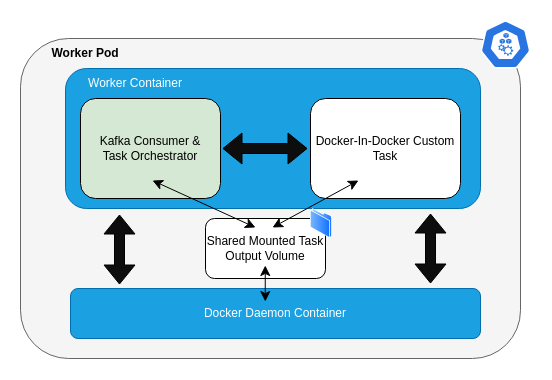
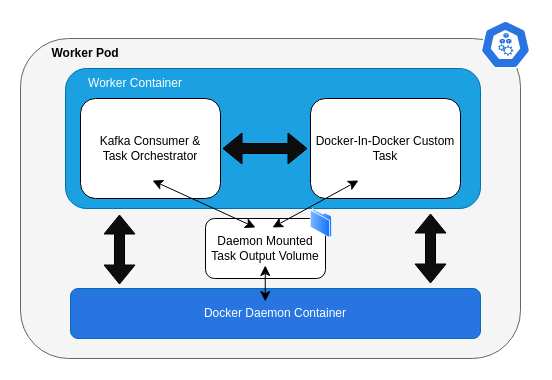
  <mxCell id="0" />
  <mxCell id="1" parent="0" />
  <mxCell id="2" value="" style="rounded=1;whiteSpace=wrap;html=1;fillColor=#f5f5f5;strokeColor=#666666;fontColor=#333333;" parent="1" vertex="1"><mxGeometry x="20" y="38" width="500" height="320" as="geometry" /></mxCell>
  <mxCell id="3" value="Worker Pod" style="text;html=1;strokeColor=none;fillColor=none;align=center;verticalAlign=middle;whiteSpace=wrap;rounded=0;fontStyle=1" parent="1" vertex="1"><mxGeometry x="50" y="38" width="70" height="30" as="geometry" /></mxCell>
  <mxCell id="4" value="" style="sketch=0;html=1;dashed=0;whitespace=wrap;fillColor=#2875E2;strokeColor=#ffffff;points=[[0.005,0.63,0],[0.1,0.2,0],[0.9,0.2,0],[0.5,0,0],[0.995,0.63,0],[0.72,0.99,0],[0.5,1,0],[0.28,0.99,0]];verticalLabelPosition=bottom;align=center;verticalAlign=top;shape=mxgraph.kubernetes.icon;prIcon=node" parent="1" vertex="1"><mxGeometry x="480" y="20" width="50" height="48" as="geometry" /></mxCell>
- <mxCell id="5" value="Docker Daemon Container" style="rounded=1;whiteSpace=wrap;html=1;fillColor=#1ba1e2;strokeColor=#006EAF;fontColor=#ffffff;" parent="1" vertex="1"><mxGeometry x="70" y="288" width="410" height="50" as="geometry" /></mxCell>
+ <mxCell id="5" value="Docker Daemon Container" style="rounded=1;whiteSpace=wrap;html=1;fillColor=#2875e2;strokeColor=#006EAF;fontColor=#ffffff;" parent="1" vertex="1"><mxGeometry x="70" y="288" width="410" height="50" as="geometry" /></mxCell>
  <mxCell id="6" value="" style="shape=image;html=1;verticalAlign=top;verticalLabelPosition=bottom;labelBackgroundColor=#ffffff;imageAspect=0;aspect=fixed;image=https://cdn1.iconfinder.com/data/icons/unicons-line-vol-3/24/docker-128.png" parent="1" vertex="1"><mxGeometry x="40" y="268" width="45" height="45" as="geometry" /></mxCell>
  <mxCell id="7" value="" style="rounded=1;whiteSpace=wrap;html=1;fillColor=#1ba1e2;strokeColor=#006EAF;fontColor=#ffffff;" vertex="1" parent="1"><mxGeometry x="65" y="68" width="415" height="140" as="geometry" /></mxCell>
  <mxCell id="8" value="Worker Container" style="text;html=1;align=center;verticalAlign=middle;whiteSpace=wrap;rounded=0;fontStyle=0;fontColor=#FFFFFF;" vertex="1" parent="1"><mxGeometry x="80" y="68" width="110" height="30" as="geometry" /></mxCell>
- <mxCell id="9" value="Kafka Consumer &amp;amp;&lt;br&gt;Task Orchestrator" style="rounded=1;whiteSpace=wrap;html=1;fillColor=#d5e8d4;" vertex="1" parent="1"><mxGeometry x="80" y="98" width="140" height="100" as="geometry" /></mxCell>
+ <mxCell id="9" value="Kafka Consumer &amp;amp;&lt;br&gt;Task Orchestrator" style="rounded=1;whiteSpace=wrap;html=1;" vertex="1" parent="1"><mxGeometry x="80" y="98" width="140" height="100" as="geometry" /></mxCell>
  <mxCell id="10" value="" style="shape=image;html=1;verticalAlign=top;verticalLabelPosition=bottom;labelBackgroundColor=#ffffff;imageAspect=0;aspect=fixed;image=https://cdn2.iconfinder.com/data/icons/boxicons-logos/24/bxl-spring-boot-128.png" parent="1" vertex="1"><mxGeometry x="190" y="88" width="40" height="40" as="geometry" /></mxCell>
  <mxCell id="11" value="" style="shape=image;html=1;verticalAlign=top;verticalLabelPosition=bottom;labelBackgroundColor=#ffffff;imageAspect=0;aspect=fixed;image=https://cdn1.iconfinder.com/data/icons/unicons-line-vol-3/24/docker-128.png" vertex="1" parent="1"><mxGeometry x="40" y="53" width="45" height="45" as="geometry" /></mxCell>
  <mxCell id="12" value="Docker-In-Docker Custom Task" style="rounded=1;whiteSpace=wrap;html=1;" vertex="1" parent="1"><mxGeometry x="310" y="98" width="150" height="100" as="geometry" /></mxCell>
  <mxCell id="13" value="" style="shape=flexArrow;endArrow=classic;startArrow=classic;html=1;rounded=0;fillColor=#0D0D0D;" edge="1" parent="1"><mxGeometry width="100" height="100" relative="1" as="geometry"><mxPoint x="307" y="148" as="sourcePoint" /><mxPoint x="222" y="148" as="targetPoint" /></mxGeometry></mxCell>
  <mxCell id="14" value="" style="shape=image;html=1;verticalAlign=top;verticalLabelPosition=bottom;labelBackgroundColor=#ffffff;imageAspect=0;aspect=fixed;image=https://cdn1.iconfinder.com/data/icons/unicons-line-vol-3/24/docker-128.png" vertex="1" parent="1"><mxGeometry x="290" y="83" width="45" height="45" as="geometry" /></mxCell>
  <mxCell id="15" value="" style="shape=flexArrow;endArrow=classic;startArrow=classic;html=1;rounded=0;fillColor=#0D0D0D;" edge="1" parent="1"><mxGeometry width="100" height="100" relative="1" as="geometry"><mxPoint x="119" y="214" as="sourcePoint" /><mxPoint x="119" y="284" as="targetPoint" /></mxGeometry></mxCell>
  <mxCell id="16" value="" style="shape=flexArrow;endArrow=classic;startArrow=classic;html=1;rounded=0;fillColor=#0D0D0D;" edge="1" parent="1"><mxGeometry width="100" height="100" relative="1" as="geometry"><mxPoint x="430" y="213" as="sourcePoint" /><mxPoint x="430" y="283" as="targetPoint" /></mxGeometry></mxCell>
- <mxCell id="17" value="Shared Mounted Task Output Volume" style="rounded=1;whiteSpace=wrap;html=1;" vertex="1" parent="1"><mxGeometry x="205" y="218" width="120" height="60" as="geometry" /></mxCell>
+ <mxCell id="17" value="Daemon Mounted Task Output Volume" style="rounded=1;whiteSpace=wrap;html=1;" vertex="1" parent="1"><mxGeometry x="205" y="218" width="120" height="60" as="geometry" /></mxCell>
  <mxCell id="18" value="" style="edgeStyle=none;orthogonalLoop=1;jettySize=auto;html=1;endArrow=classic;startArrow=classic;endSize=8;startSize=8;rounded=0;" edge="1" parent="1"><mxGeometry width="100" relative="1" as="geometry"><mxPoint x="152" y="180" as="sourcePoint" /><mxPoint x="255" y="227" as="targetPoint" /><Array as="points" /></mxGeometry></mxCell>
  <mxCell id="19" value="" style="edgeStyle=none;orthogonalLoop=1;jettySize=auto;html=1;endArrow=classic;startArrow=classic;endSize=8;startSize=8;rounded=0;" edge="1" parent="1"><mxGeometry width="100" relative="1" as="geometry"><mxPoint x="272" y="227" as="sourcePoint" /><mxPoint x="358" y="180" as="targetPoint" /><Array as="points" /></mxGeometry></mxCell>
  <mxCell id="20" value="" style="edgeStyle=none;orthogonalLoop=1;jettySize=auto;html=1;endArrow=classic;startArrow=classic;endSize=8;startSize=8;rounded=0;" edge="1" parent="1"><mxGeometry width="100" relative="1" as="geometry"><mxPoint x="264.76" y="265" as="sourcePoint" /><mxPoint x="264.76" y="301" as="targetPoint" /><Array as="points" /></mxGeometry></mxCell>
  <mxCell id="21" value="" style="image;aspect=fixed;perimeter=ellipsePerimeter;html=1;align=center;shadow=0;dashed=0;spacingTop=3;image=img/lib/active_directory/folder.svg;" vertex="1" parent="1"><mxGeometry x="310" y="208" width="21.9" height="30" as="geometry" /></mxCell>
